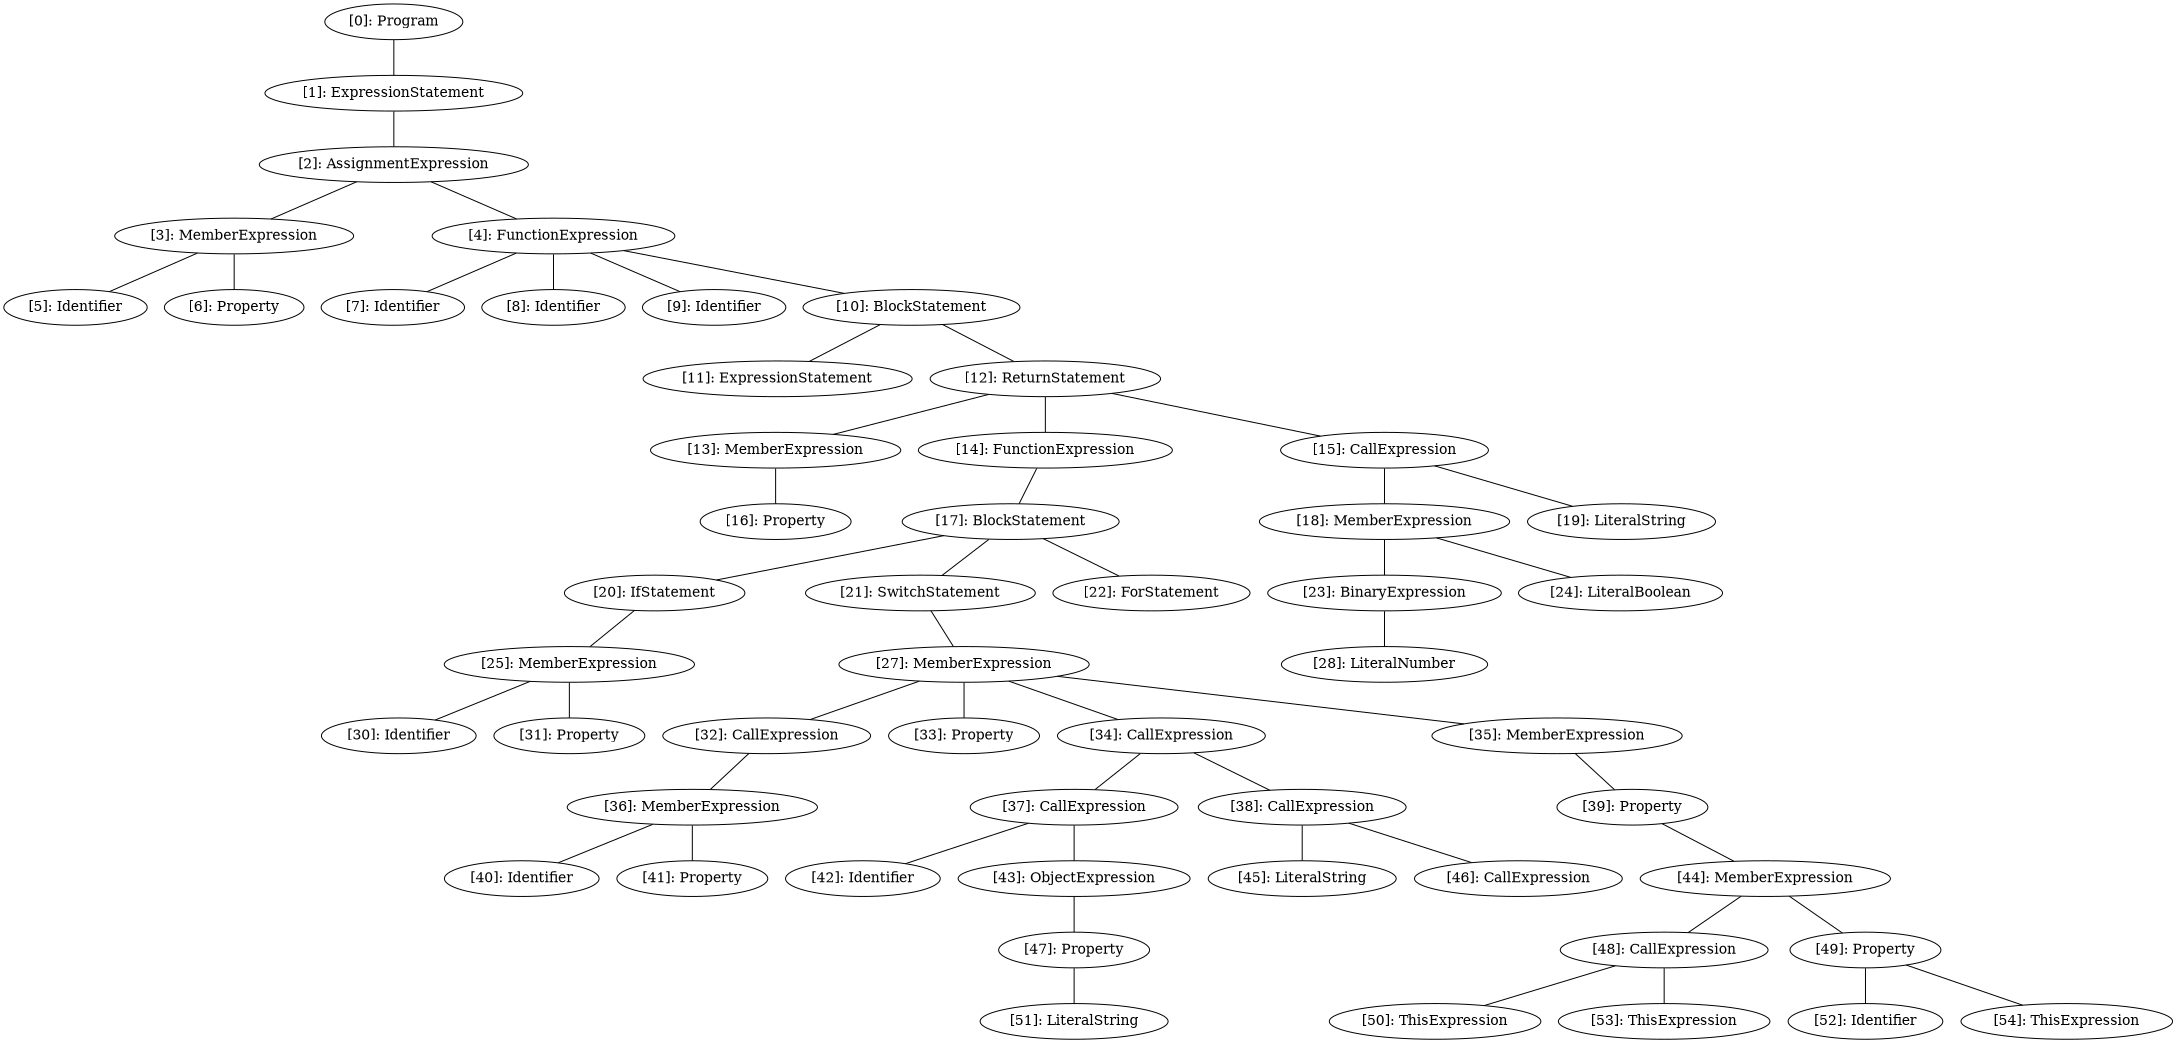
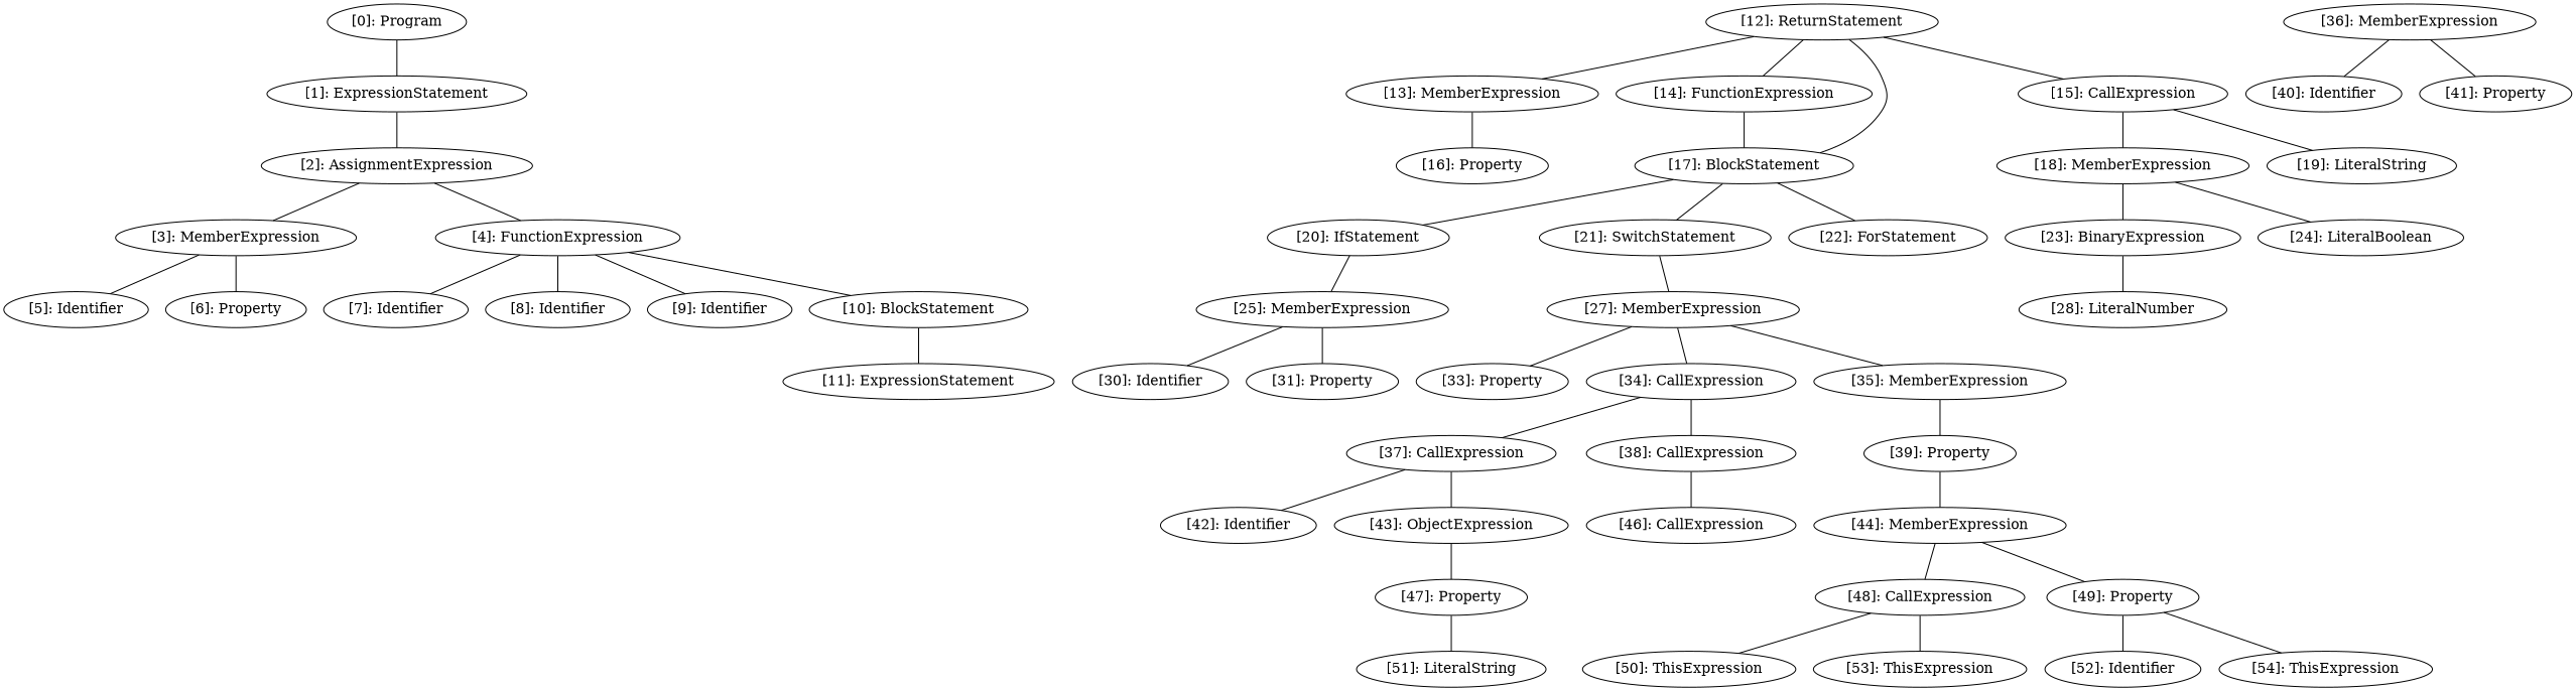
  graph {
    n1 [label="[0]: Program"]
    n2 [label="[1]: ExpressionStatement"]
    n3 [label="[2]: AssignmentExpression"]
    n4 [label="[3]: MemberExpression"]
    n5 [label="[4]: FunctionExpression"]
    n6 [label="[5]: Identifier"]
    n7 [label="[6]: Property"]
    n8 [label="[7]: Identifier"]
    n9 [label="[8]: Identifier"]
    n10 [label="[9]: Identifier"]
    n11 [label="[10]: BlockStatement"]
    n12 [label="[11]: ExpressionStatement"]
    n13 [label="[12]: ReturnStatement"]
    n14 [label="[13]: MemberExpression"]
    n15 [label="[14]: FunctionExpression"]
    n16 [label="[15]: CallExpression"]
    n17 [label="[16]: Property"]
    n18 [label="[17]: BlockStatement"]
    n19 [label="[18]: MemberExpression"]
    n20 [label="[19]: LiteralString"]
    n21 [label="[20]: IfStatement"]
    n22 [label="[21]: SwitchStatement"]
    n23 [label="[22]: ForStatement"]
    n24 [label="[23]: BinaryExpression"]
    n25 [label="[24]: LiteralBoolean"]
    n26 [label="[25]: MemberExpression"]
    n27 [label="[27]: MemberExpression"]
    n28 [label="[28]: LiteralNumber"]
    n29 [label="[30]: Identifier"]
    n30 [label="[31]: Property"]
-   n31 [label="[32]: CallExpression"]
    n32 [label="[33]: Property"]
    n33 [label="[34]: CallExpression"]
    n34 [label="[35]: MemberExpression"]
    n35 [label="[36]: MemberExpression"]
    n36 [label="[37]: CallExpression"]
    n37 [label="[38]: CallExpression"]
    n38 [label="[39]: Property"]
    n39 [label="[40]: Identifier"]
    n40 [label="[41]: Property"]
    n41 [label="[42]: Identifier"]
    n42 [label="[43]: ObjectExpression"]
-   n43 [label="[45]: LiteralString"]
    n44 [label="[46]: CallExpression"]
    n45 [label="[44]: MemberExpression"]
    n46 [label="[47]: Property"]
    n47 [label="[48]: CallExpression"]
    n48 [label="[49]: Property"]
    n49 [label="[51]: LiteralString"]
    n50 [label="[50]: ThisExpression"]
    n51 [label="[53]: ThisExpression"]
    n52 [label="[52]: Identifier"]
    n53 [label="[54]: ThisExpression"]
    n1 -- n2
    n2 -- n3
    n3 -- n4
    n3 -- n5
    n4 -- n6
    n4 -- n7
    n5 -- n8
    n5 -- n9
    n5 -- n10
    n5 -- n11
    n11 -- n12
-   n11 -- n13
+   n18 -- n13
    n13 -- n14
    n13 -- n15
    n13 -- n16
    n14 -- n17
    n15 -- n18
    n16 -- n19
    n16 -- n20
    n18 -- n21
    n18 -- n22
    n18 -- n23
    n19 -- n24
    n19 -- n25
    n21 -- n26
    n22 -- n27
    n24 -- n28
    n26 -- n29
    n26 -- n30
-   n27 -- n31
    n27 -- n32
    n27 -- n33
    n27 -- n34
-   n31 -- n35
    n33 -- n36
    n33 -- n37
    n34 -- n38
    n35 -- n39
    n35 -- n40
    n36 -- n41
    n36 -- n42
-   n37 -- n43
    n37 -- n44
    n38 -- n45
    n42 -- n46
    n45 -- n47
    n45 -- n48
    n46 -- n49
    n47 -- n50
    n47 -- n51
    n48 -- n52
    n48 -- n53
  }
